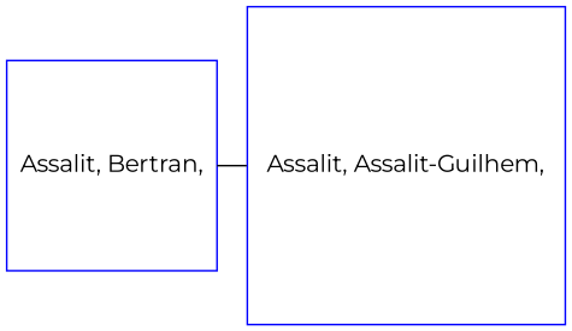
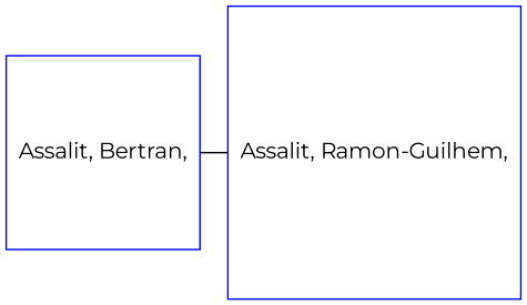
  digraph {
    fontname=Montserrat
    node [color=blue regular=1 shape=box fontname=Montserrat]
    n1 [label="Assalit, Bertran,"]
-   n2 [label="Assalit, Assalit-Guilhem,"]
+   n2 [label="Assalit, Ramon-Guilhem,"]
    subgraph sub_1 {
      rank=same
      n1
      n2
    }
    n1 -> n2 [dir=none fontname=Montserrat]
  }
